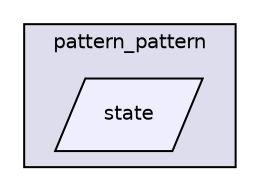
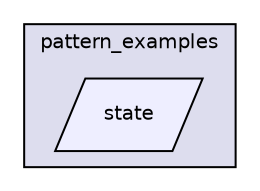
  digraph {
    compound=true
    n1 [fillcolor="#eeeeff" fontname=Helvetica fontsize=10 label=state pencolor=black shape=parallelogram style=filled color=black]
    subgraph cluster_1 {
      bgcolor="#ddddee"
      fontname=Helvetica
      fontsize=10
-     label=pattern_pattern
+     label=pattern_examples
      pencolor=black
      n1
    }
  }
